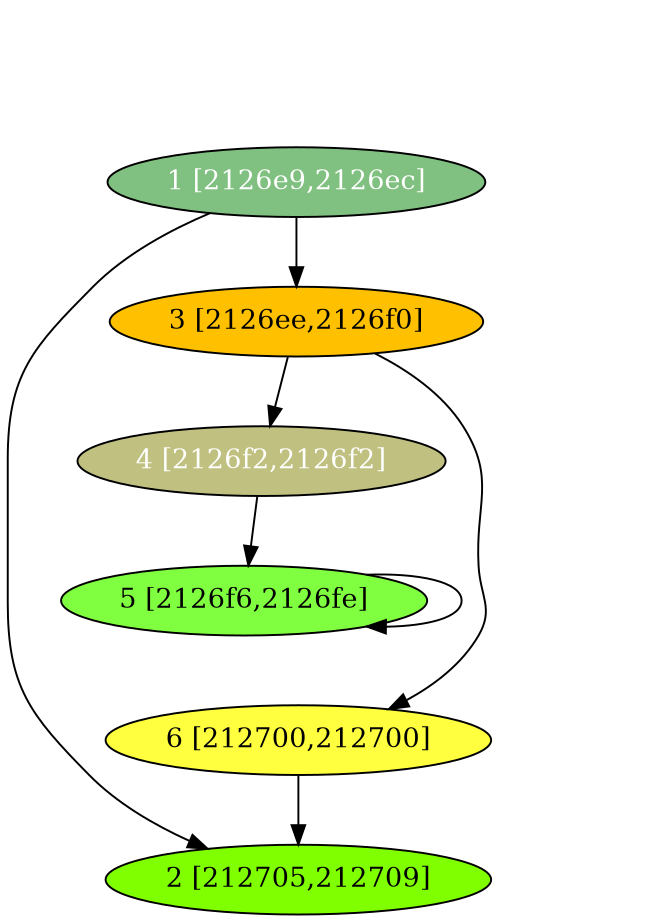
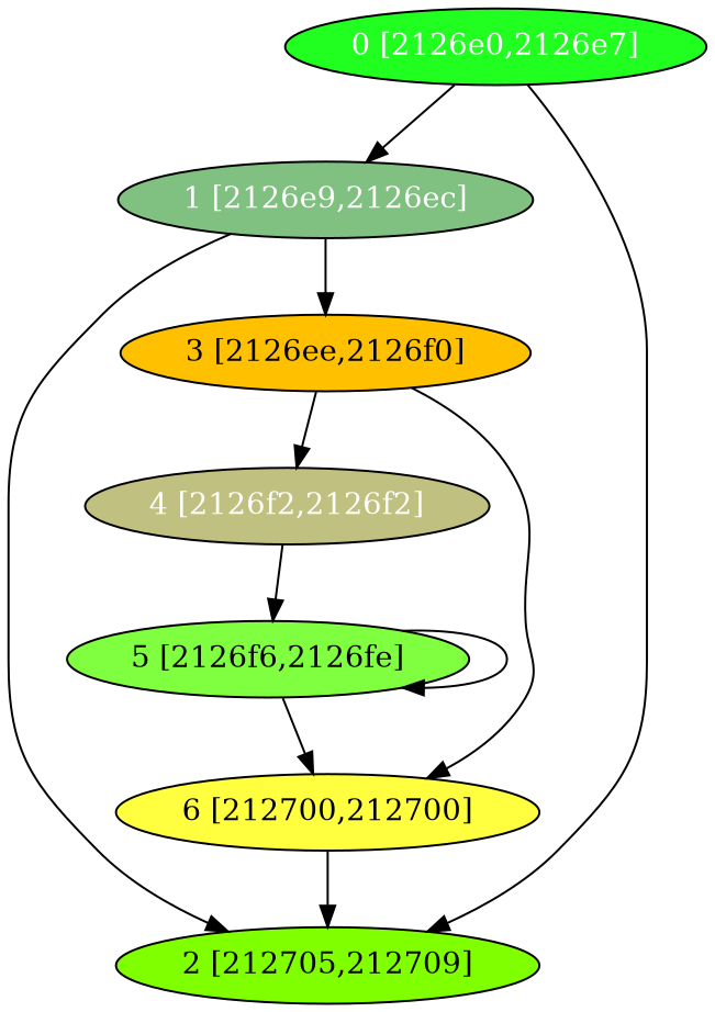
  digraph {
    node [fontcolor="#000000" shape=oval style=filled]
+   n1 [fillcolor="#20FF20" fontcolor="#ffffff" label="0 [2126e0,2126e7]"]
    n2 [fillcolor="#80C080" fontcolor="#ffffff" label="1 [2126e9,2126ec]"]
    n3 [fillcolor="#80FF00" label="2 [212705,212709]"]
    n4 [fillcolor="#FFC000" label="3 [2126ee,2126f0]"]
    n5 [fillcolor="#C0C080" fontcolor="#ffffff" label="4 [2126f2,2126f2]"]
    n6 [fillcolor="#FFFF40" label="6 [212700,212700]"]
    n7 [fillcolor="#80FF40" label="5 [2126f6,2126fe]"]
+   n1 -> n2
+   n1 -> n3
    n2 -> n3
    n2 -> n4
    n4 -> n5
    n4 -> n6
    n5 -> n7
    n6 -> n3
+   n7 -> n6
    n7 -> n7
  }
